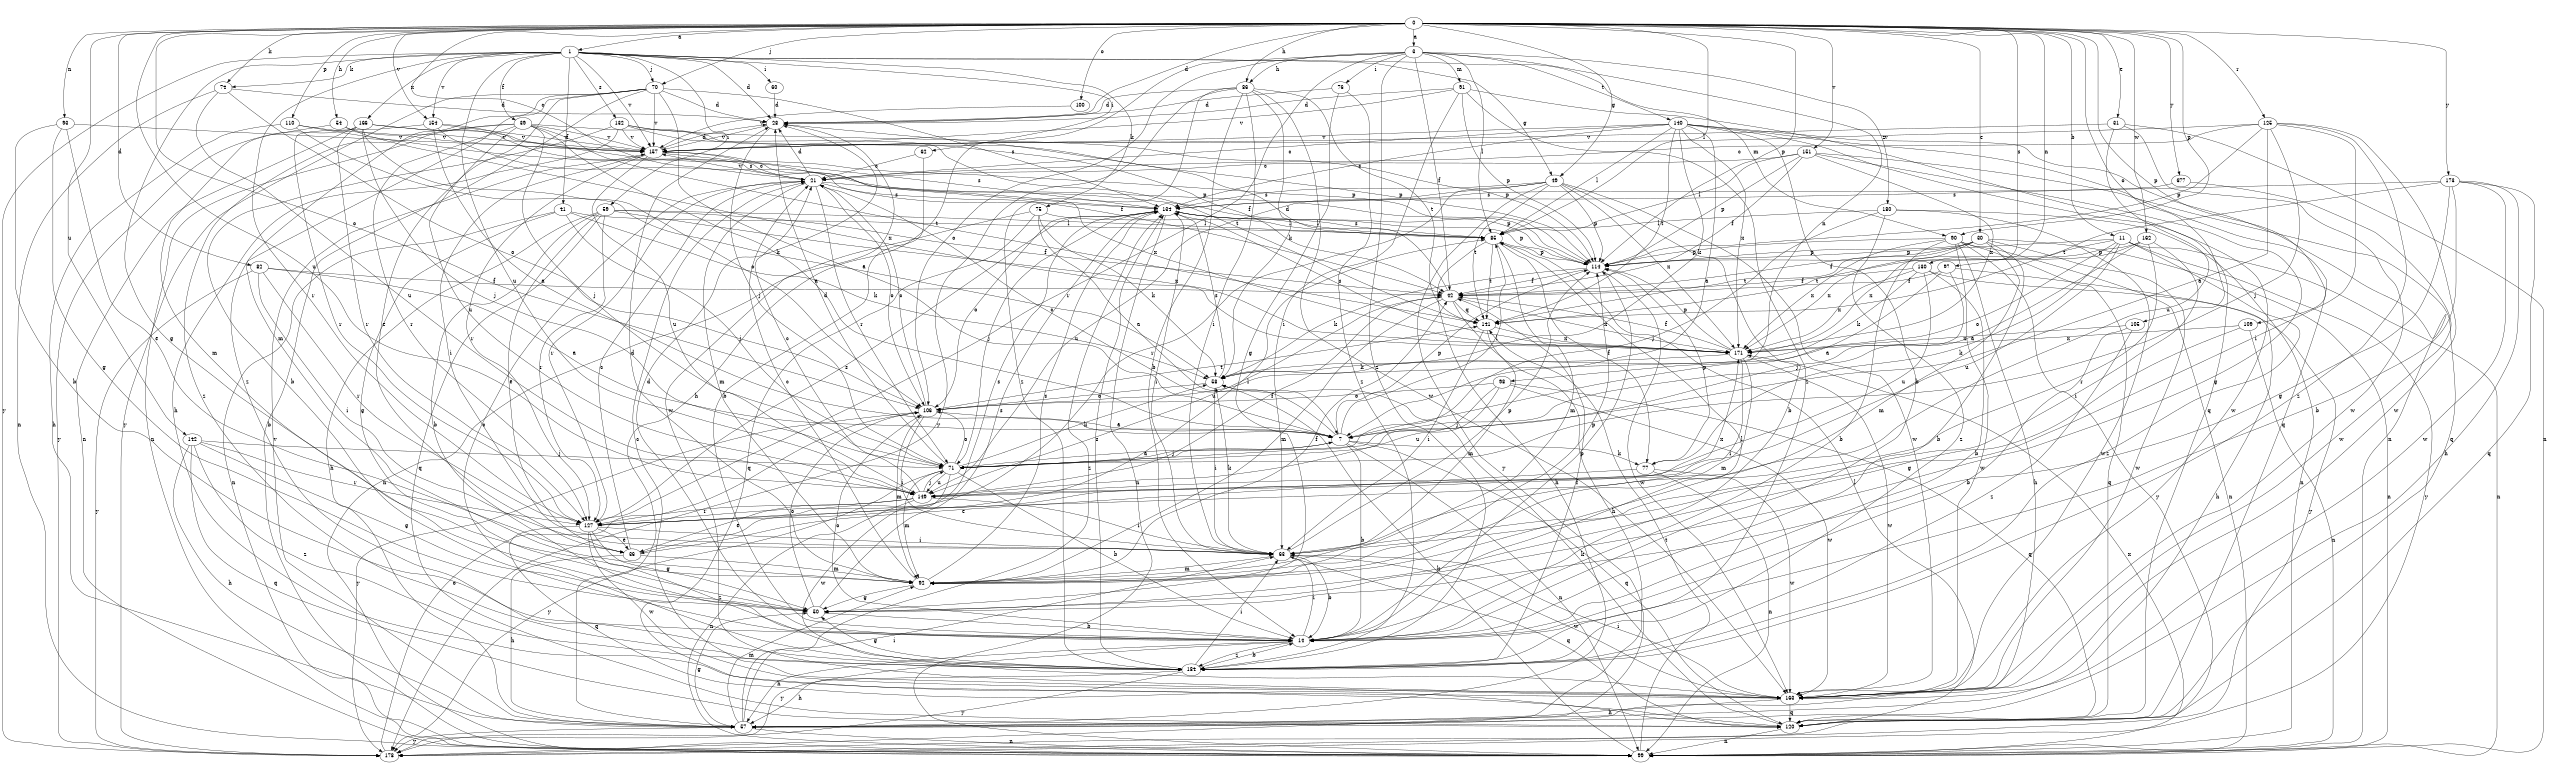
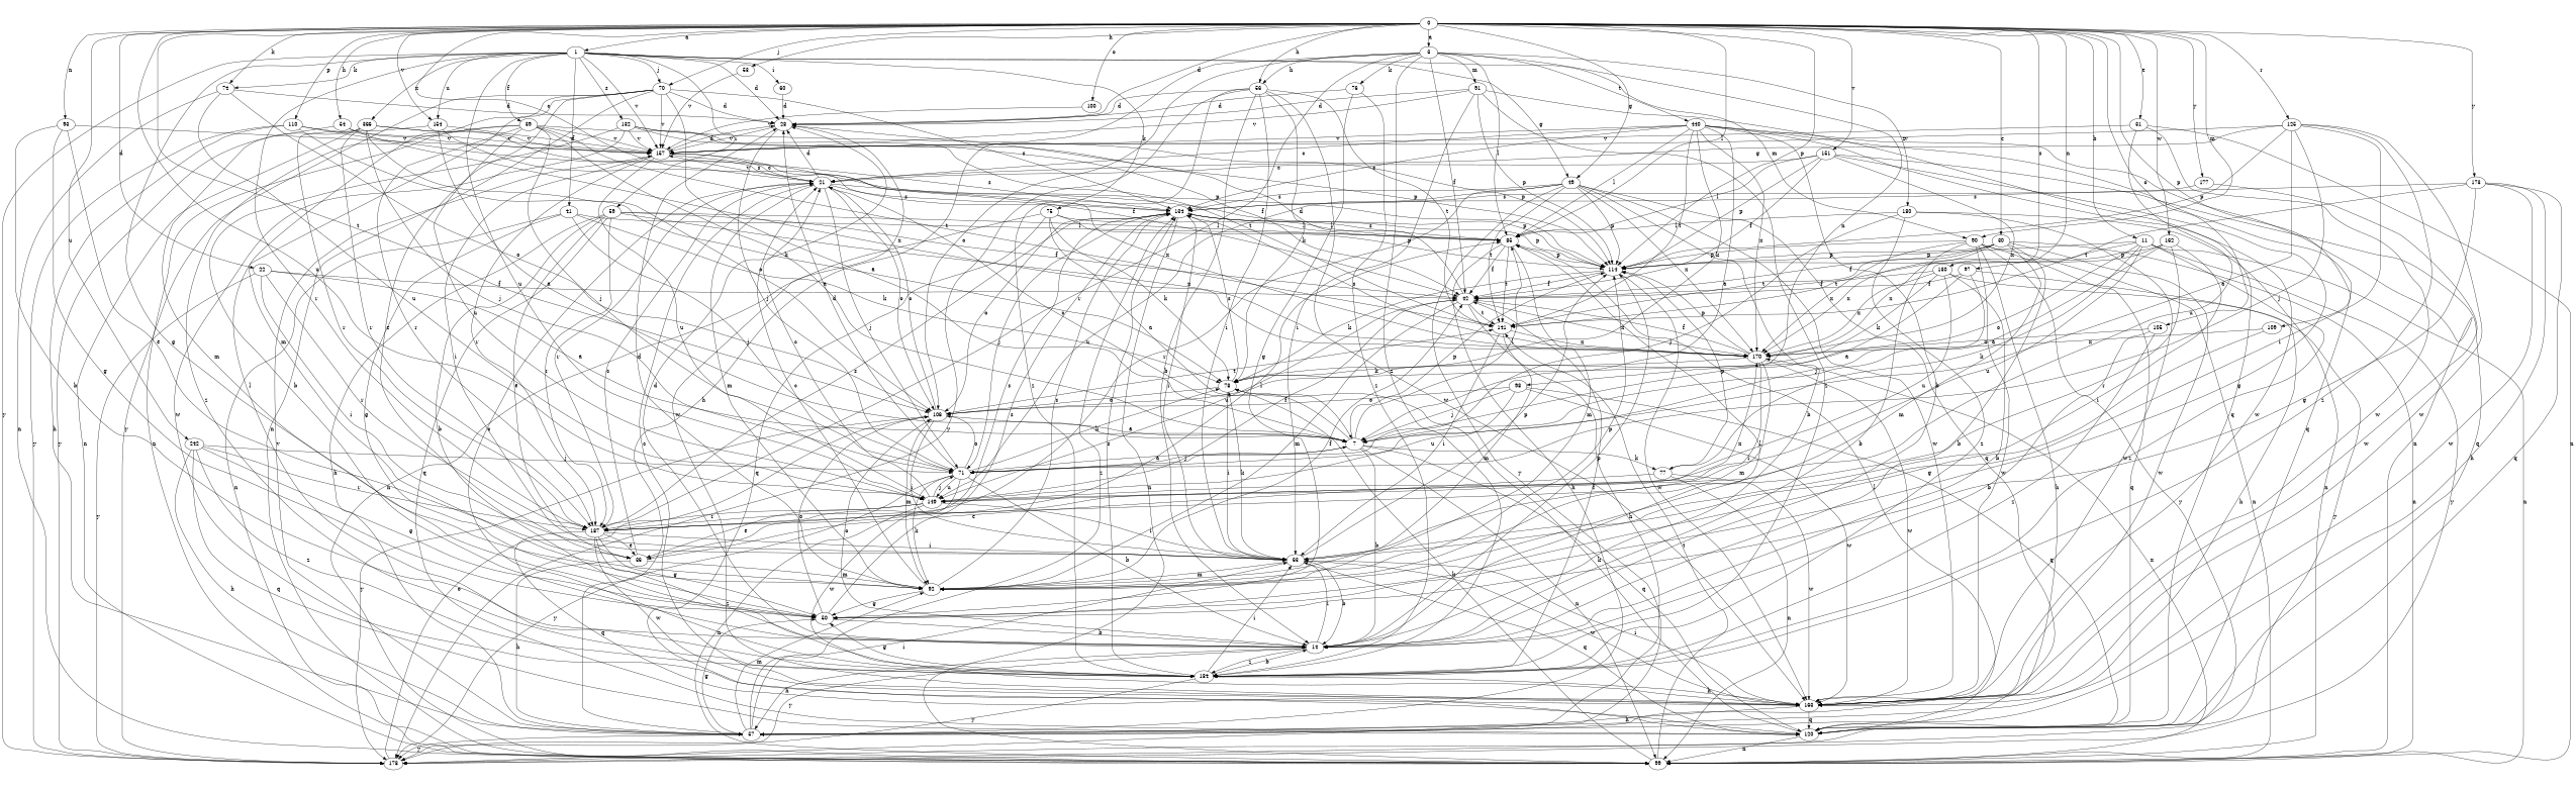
  strict digraph {
    0
    1
    3
    11
    21
-   22 [label=82]
+   22
    28
    30
    31
    49
+   53
    54
-   56 [label=86]
+   56
    70
    74
    85
    90
    93
    97
    100
    105
    106
    109
    110
    114
    125
    130
-   142
+   142 [label=242]
    149
    151
    154
    162
    173
-   177 [label=677]
+   177
    39
    41
    50
    59
    60
-   62
    75
-   127
+   127 [label=187]
    132
    157
-   166
+   166 [label=366]
    178
    42
    57
    76
    91
    98
-   140
+   140 [label=440]
    180
    184
    77
    99
-   170 [label=171]
+   170
    71
    92
    134
    7
    63
    163
    14
    141
    120
-   78 [label=58]
+   78
    36
    0 -> 1 [label=a]
    0 -> 3 [label=a]
    0 -> 11 [label=b]
    0 -> 21 [label=c]
    0 -> 22 [label=d]
    0 -> 28 [label=d]
    0 -> 30 [label=e]
    0 -> 31 [label=e]
    0 -> 49 [label=g]
+   0 -> 53 [label=h]
    0 -> 54 [label=h]
    0 -> 56 [label=h]
    0 -> 70 [label=j]
    0 -> 74 [label=k]
    0 -> 85 [label=l]
-   0 -> 90 [label=p]
+   0 -> 90 [label=m]
    0 -> 93 [label=n]
    0 -> 97 [label=n]
    0 -> 100 [label=o]
    0 -> 105 [label=o]
-   0 -> 106 [label=o]
+   0 -> 106 [label=t]
    0 -> 109 [label=p]
    0 -> 110 [label=p]
    0 -> 114 [label=p]
    0 -> 125 [label=r]
    0 -> 130 [label=s]
    0 -> 142 [label=u]
    0 -> 149 [label=u]
    0 -> 151 [label=v]
    0 -> 154 [label=v]
    0 -> 162 [label=w]
    0 -> 173 [label=y]
    0 -> 177 [label=y]
    1 -> 28 [label=d]
    1 -> 49 [label=g]
    1 -> 70 [label=j]
    1 -> 74 [label=k]
    1 -> 90 [label=m]
    1 -> 149 [label=u]
-   1 -> 154 [label=v]
+   1 -> 154 [label=u]
    1 -> 39 [label=f]
    1 -> 41 [label=f]
    1 -> 50 [label=g]
    1 -> 59 [label=i]
    1 -> 60 [label=i]
-   1 -> 62 [label=i]
    1 -> 75 [label=k]
    1 -> 127 [label=r]
    1 -> 132 [label=s]
    1 -> 157 [label=v]
    1 -> 166 [label=x]
    1 -> 178 [label=y]
    3 -> 56 [label=h]
    3 -> 85 [label=l]
    3 -> 106 [label=o]
    3 -> 127 [label=r]
    3 -> 42 [label=f]
    3 -> 57 [label=h]
-   3 -> 76 [label=i]
+   3 -> 76 [label=k]
    3 -> 91 [label=m]
    3 -> 98 [label=n]
    3 -> 140 [label=t]
    3 -> 180 [label=z]
    3 -> 184 [label=z]
    11 -> 106 [label=o]
    11 -> 114 [label=p]
    11 -> 149 [label=u]
    11 -> 178 [label=y]
    11 -> 184 [label=z]
    11 -> 77 [label=k]
    11 -> 99 [label=n]
    11 -> 170 [label=x]
    21 -> 28 [label=d]
    21 -> 106 [label=o]
    21 -> 114 [label=p]
    21 -> 127 [label=r]
    21 -> 157 [label=v]
-   21 -> 71 [label=r]
+   21 -> 71 [label=j]
    21 -> 92 [label=m]
    21 -> 134 [label=s]
    22 -> 127 [label=r]
    22 -> 178 [label=y]
    22 -> 42 [label=f]
    22 -> 7 [label=a]
    22 -> 63 [label=i]
    28 -> 157 [label=v]
    28 -> 71 [label=j]
    28 -> 163 [label=w]
    30 -> 114 [label=p]
    30 -> 42 [label=f]
    30 -> 99 [label=n]
    30 -> 170 [label=x]
    30 -> 92 [label=m]
    30 -> 163 [label=w]
    30 -> 14 [label=b]
    30 -> 141 [label=t]
    31 -> 149 [label=u]
    31 -> 157 [label=v]
    31 -> 99 [label=n]
    31 -> 163 [label=w]
    49 -> 114 [label=p]
    49 -> 149 [label=u]
    49 -> 127 [label=r]
    49 -> 178 [label=y]
    49 -> 170 [label=x]
    49 -> 134 [label=s]
    49 -> 163 [label=w]
    49 -> 14 [label=b]
    49 -> 141 [label=t]
+   49 -> 120 [label=q]
+   53 -> 157 [label=v]
    54 -> 157 [label=v]
    54 -> 170 [label=x]
    54 -> 92 [label=m]
    56 -> 28 [label=d]
    56 -> 178 [label=y]
    56 -> 184 [label=z]
    56 -> 63 [label=i]
    56 -> 163 [label=w]
    56 -> 14 [label=b]
    56 -> 141 [label=t]
    56 -> 78 [label=k]
    70 -> 28 [label=d]
    70 -> 157 [label=v]
    70 -> 178 [label=y]
-   70 -> 184 [label=z]
-   70 -> 99 [label=b]
+   70 -> 184 [label=l]
+   70 -> 99 [label=n]
    70 -> 92 [label=m]
    70 -> 134 [label=s]
    70 -> 7 [label=a]
    70 -> 36 [label=e]
    74 -> 28 [label=d]
    74 -> 106 [label=o]
    74 -> 149 [label=u]
    74 -> 99 [label=n]
    85 -> 114 [label=p]
-   85 -> 77 [label=f]
+   85 -> 42 [label=f]
    85 -> 57 [label=h]
    85 -> 92 [label=m]
    85 -> 134 [label=s]
    85 -> 141 [label=t]
    90 -> 114 [label=p]
    90 -> 178 [label=y]
    90 -> 57 [label=h]
    90 -> 99 [label=n]
    90 -> 170 [label=x]
    90 -> 163 [label=w]
    90 -> 14 [label=b]
    90 -> 120 [label=q]
    93 -> 50 [label=g]
    93 -> 157 [label=v]
    93 -> 14 [label=b]
    93 -> 36 [label=e]
    97 -> 42 [label=f]
    97 -> 57 [label=h]
    97 -> 71 [label=j]
    97 -> 7 [label=a]
    100 -> 157 [label=v]
    105 -> 184 [label=z]
    105 -> 170 [label=x]
    105 -> 14 [label=b]
    106 -> 21 [label=c]
    106 -> 178 [label=y]
    106 -> 92 [label=m]
    106 -> 7 [label=a]
    106 -> 63 [label=i]
    106 -> 141 [label=t]
    109 -> 50 [label=g]
-   109 -> 99 [label=n]
    109 -> 170 [label=x]
    110 -> 114 [label=p]
    110 -> 157 [label=v]
+   110 -> 178 [label=y]
    110 -> 57 [label=h]
    110 -> 78 [label=k]
    114 -> 42 [label=f]
    114 -> 163 [label=w]
    114 -> 78 [label=k]
-   125 -> 21 [label=c]
+   125 -> 21 [label=g]
    125 -> 114 [label=p]
    125 -> 157 [label=v]
    125 -> 184 [label=z]
    125 -> 71 [label=j]
    125 -> 7 [label=a]
    125 -> 63 [label=i]
    125 -> 163 [label=w]
    130 -> 149 [label=u]
    130 -> 178 [label=y]
    130 -> 42 [label=f]
    130 -> 170 [label=x]
    130 -> 14 [label=b]
    130 -> 78 [label=k]
    142 -> 50 [label=g]
    142 -> 127 [label=r]
    142 -> 57 [label=h]
    142 -> 184 [label=z]
    142 -> 71 [label=j]
    142 -> 120 [label=q]
    149 -> 21 [label=c]
    149 -> 127 [label=r]
    149 -> 42 [label=f]
    149 -> 99 [label=n]
    149 -> 71 [label=j]
    149 -> 63 [label=i]
    149 -> 36 [label=e]
    151 -> 21 [label=c]
    151 -> 85 [label=l]
    151 -> 114 [label=p]
    151 -> 50 [label=g]
    151 -> 42 [label=f]
    151 -> 170 [label=x]
    151 -> 120 [label=q]
-   154 -> 114 [label=p]
+   75 -> 114 [label=p]
    154 -> 127 [label=r]
    154 -> 157 [label=v]
    154 -> 42 [label=f]
    154 -> 7 [label=a]
    162 -> 114 [label=p]
    162 -> 127 [label=r]
    162 -> 7 [label=a]
    162 -> 63 [label=i]
    162 -> 141 [label=t]
    173 -> 50 [label=g]
    173 -> 57 [label=h]
    173 -> 134 [label=s]
    173 -> 163 [label=w]
-   173 -> 14 [label=b]
    173 -> 141 [label=t]
    173 -> 120 [label=q]
    177 -> 134 [label=s]
    177 -> 163 [label=w]
    39 -> 114 [label=p]
    39 -> 149 [label=u]
    39 -> 127 [label=r]
    39 -> 157 [label=v]
    39 -> 184 [label=z]
    39 -> 99 [label=n]
    39 -> 71 [label=j]
    39 -> 7 [label=a]
    39 -> 141 [label=t]
    41 -> 85 [label=l]
    41 -> 50 [label=g]
    41 -> 99 [label=n]
    41 -> 71 [label=j]
    41 -> 78 [label=k]
    50 -> 106 [label=o]
    50 -> 134 [label=s]
    50 -> 14 [label=b]
    59 -> 85 [label=l]
    59 -> 127 [label=r]
    59 -> 42 [label=f]
    59 -> 57 [label=h]
    59 -> 170 [label=x]
    59 -> 14 [label=b]
    59 -> 120 [label=q]
    59 -> 36 [label=e]
    60 -> 28 [label=d]
-   62 -> 21 [label=c]
-   62 -> 14 [label=b]
    75 -> 85 [label=l]
    75 -> 99 [label=n]
    75 -> 7 [label=a]
    75 -> 120 [label=q]
    75 -> 78 [label=k]
    127 -> 85 [label=l]
    127 -> 50 [label=g]
    127 -> 184 [label=z]
    127 -> 170 [label=x]
    127 -> 134 [label=s]
    127 -> 63 [label=i]
    127 -> 163 [label=w]
    127 -> 120 [label=q]
    127 -> 36 [label=e]
    132 -> 114 [label=p]
    132 -> 157 [label=v]
    132 -> 42 [label=f]
-   132 -> 163 [label=h]
+   132 -> 163 [label=w]
    132 -> 14 [label=b]
    132 -> 141 [label=t]
    157 -> 21 [label=c]
    157 -> 28 [label=d]
    157 -> 149 [label=u]
    157 -> 127 [label=r]
    157 -> 170 [label=x]
    157 -> 134 [label=s]
    157 -> 63 [label=i]
    166 -> 106 [label=o]
    166 -> 127 [label=r]
    166 -> 157 [label=v]
    166 -> 178 [label=y]
    166 -> 99 [label=n]
    166 -> 71 [label=j]
    166 -> 134 [label=s]
    178 -> 106 [label=o]
    42 -> 28 [label=d]
    42 -> 149 [label=u]
    42 -> 57 [label=h]
    42 -> 170 [label=x]
    42 -> 92 [label=m]
-   42 -> 141 [label=q]
+   42 -> 141 [label=t]
    57 -> 50 [label=g]
    57 -> 157 [label=v]
    57 -> 178 [label=y]
-   57 -> 99 [label=n]
    57 -> 92 [label=m]
    57 -> 134 [label=z]
    57 -> 63 [label=i]
    76 -> 28 [label=d]
    76 -> 50 [label=g]
    76 -> 184 [label=z]
    91 -> 28 [label=d]
    91 -> 114 [label=p]
    91 -> 157 [label=v]
    91 -> 184 [label=z]
    91 -> 63 [label=i]
    91 -> 120 [label=q]
    98 -> 106 [label=o]
    98 -> 149 [label=u]
-   98 -> 71 [label=j]
+   98 -> 7 [label=j]
    98 -> 163 [label=w]
    98 -> 120 [label=q]
    140 -> 21 [label=c]
    140 -> 85 [label=l]
    140 -> 157 [label=v]
    140 -> 99 [label=n]
    140 -> 170 [label=x]
    140 -> 134 [label=s]
    140 -> 7 [label=a]
    140 -> 163 [label=w]
    140 -> 14 [label=b]
    140 -> 141 [label=t]
    140 -> 120 [label=q]
    140 -> 78 [label=k]
    180 -> 85 [label=l]
    180 -> 184 [label=z]
    180 -> 99 [label=n]
    180 -> 71 [label=j]
    180 -> 163 [label=w]
    184 -> 21 [label=c]
    184 -> 50 [label=g]
    184 -> 178 [label=y]
    184 -> 42 [label=f]
-   184 -> 57 [label=h]
+   184 -> 163 [label=h]
    184 -> 134 [label=s]
    184 -> 63 [label=i]
    184 -> 14 [label=b]
    77 -> 114 [label=p]
    77 -> 99 [label=n]
    77 -> 163 [label=w]
    77 -> 36 [label=e]
    99 -> 170 [label=x]
    99 -> 141 [label=t]
    99 -> 78 [label=k]
    170 -> 114 [label=p]
    170 -> 42 [label=f]
    170 -> 92 [label=m]
    170 -> 134 [label=s]
    170 -> 63 [label=i]
    170 -> 163 [label=w]
    170 -> 78 [label=k]
    71 -> 28 [label=d]
    71 -> 106 [label=o]
    71 -> 149 [label=u]
    71 -> 178 [label=y]
-   71 -> 92 [label=m]
+   71 -> 92 [label=k]
    71 -> 7 [label=a]
    71 -> 163 [label=w]
    71 -> 14 [label=b]
    71 -> 78 [label=k]
    92 -> 21 [label=c]
    92 -> 28 [label=d]
    92 -> 114 [label=p]
    92 -> 50 [label=g]
    92 -> 42 [label=f]
    92 -> 134 [label=s]
    134 -> 85 [label=l]
    134 -> 106 [label=o]
    134 -> 114 [label=p]
    134 -> 99 [label=n]
    134 -> 71 [label=j]
    134 -> 63 [label=i]
    7 -> 21 [label=c]
    7 -> 85 [label=l]
    7 -> 114 [label=p]
    7 -> 77 [label=k]
    7 -> 99 [label=n]
    7 -> 71 [label=j]
    7 -> 14 [label=b]
    7 -> 120 [label=q]
    63 -> 114 [label=p]
    63 -> 92 [label=m]
    63 -> 163 [label=w]
    63 -> 14 [label=b]
    63 -> 120 [label=q]
    63 -> 78 [label=k]
    163 -> 21 [label=c]
    163 -> 57 [label=h]
    163 -> 63 [label=i]
    163 -> 120 [label=q]
    14 -> 28 [label=d]
    14 -> 85 [label=l]
    14 -> 106 [label=o]
    14 -> 114 [label=p]
    14 -> 178 [label=y]
    14 -> 57 [label=h]
    14 -> 184 [label=z]
    14 -> 63 [label=i]
    141 -> 170 [label=x]
    141 -> 92 [label=m]
    141 -> 63 [label=i]
    120 -> 85 [label=l]
    120 -> 99 [label=n]
    120 -> 78 [label=k]
    78 -> 106 [label=o]
    78 -> 134 [label=s]
    78 -> 63 [label=i]
    36 -> 21 [label=c]
    36 -> 57 [label=h]
    36 -> 92 [label=m]
    36 -> 134 [label=s]
  }
